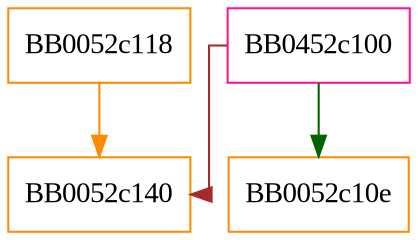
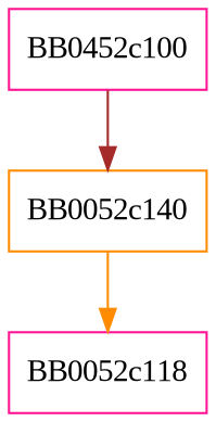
  digraph {
    fontname="Liberation Serif"
    splines=ortho
    node [color=deeppink fontname="Liberation Serif" shape=box]
    edge [fontname="Liberation Serif"]
    n1 [label=BB0452c100]
    BB0052c140 [color=darkorange]
-   BB0052c10e [color=darkorange]
-   BB0052c118 [color=darkorange]
+   BB0052c118
    n1 -> BB0052c140 [color=brown]
-   n1 -> BB0052c10e [color=darkgreen]
-   BB0052c118 -> BB0052c140 [color=darkorange]
+   BB0052c140 -> BB0052c118 [color=darkorange]
  }
